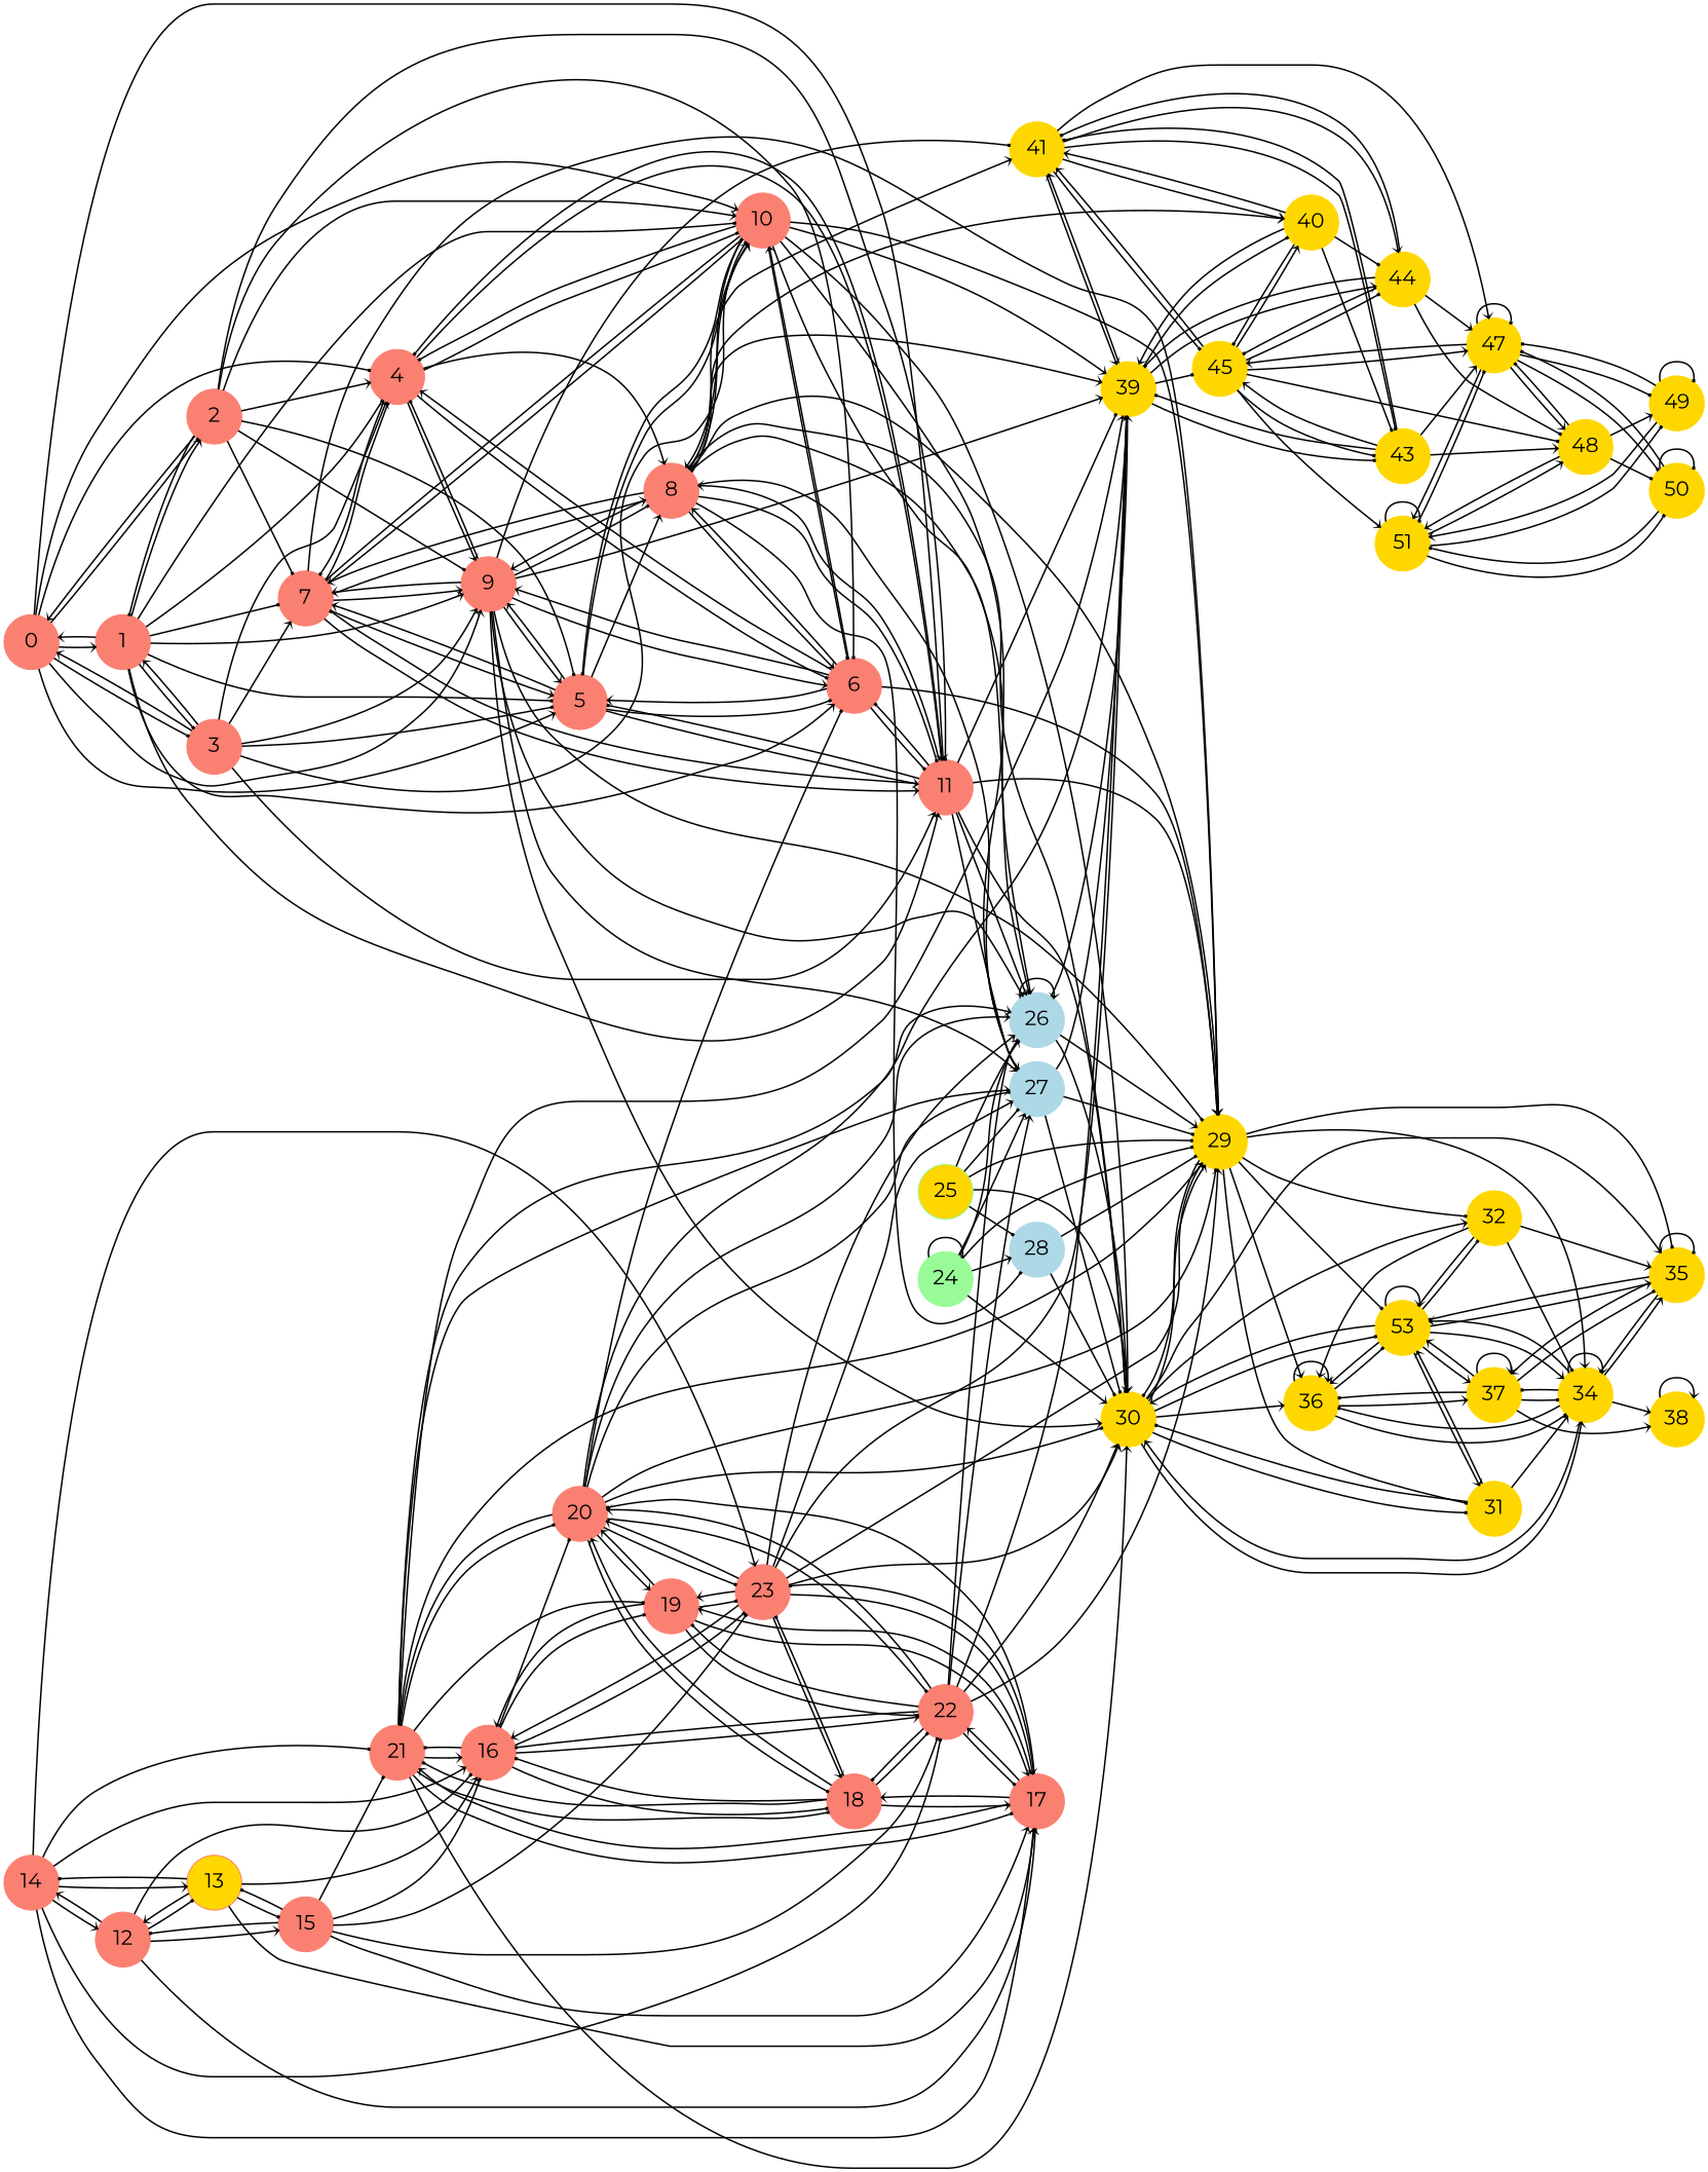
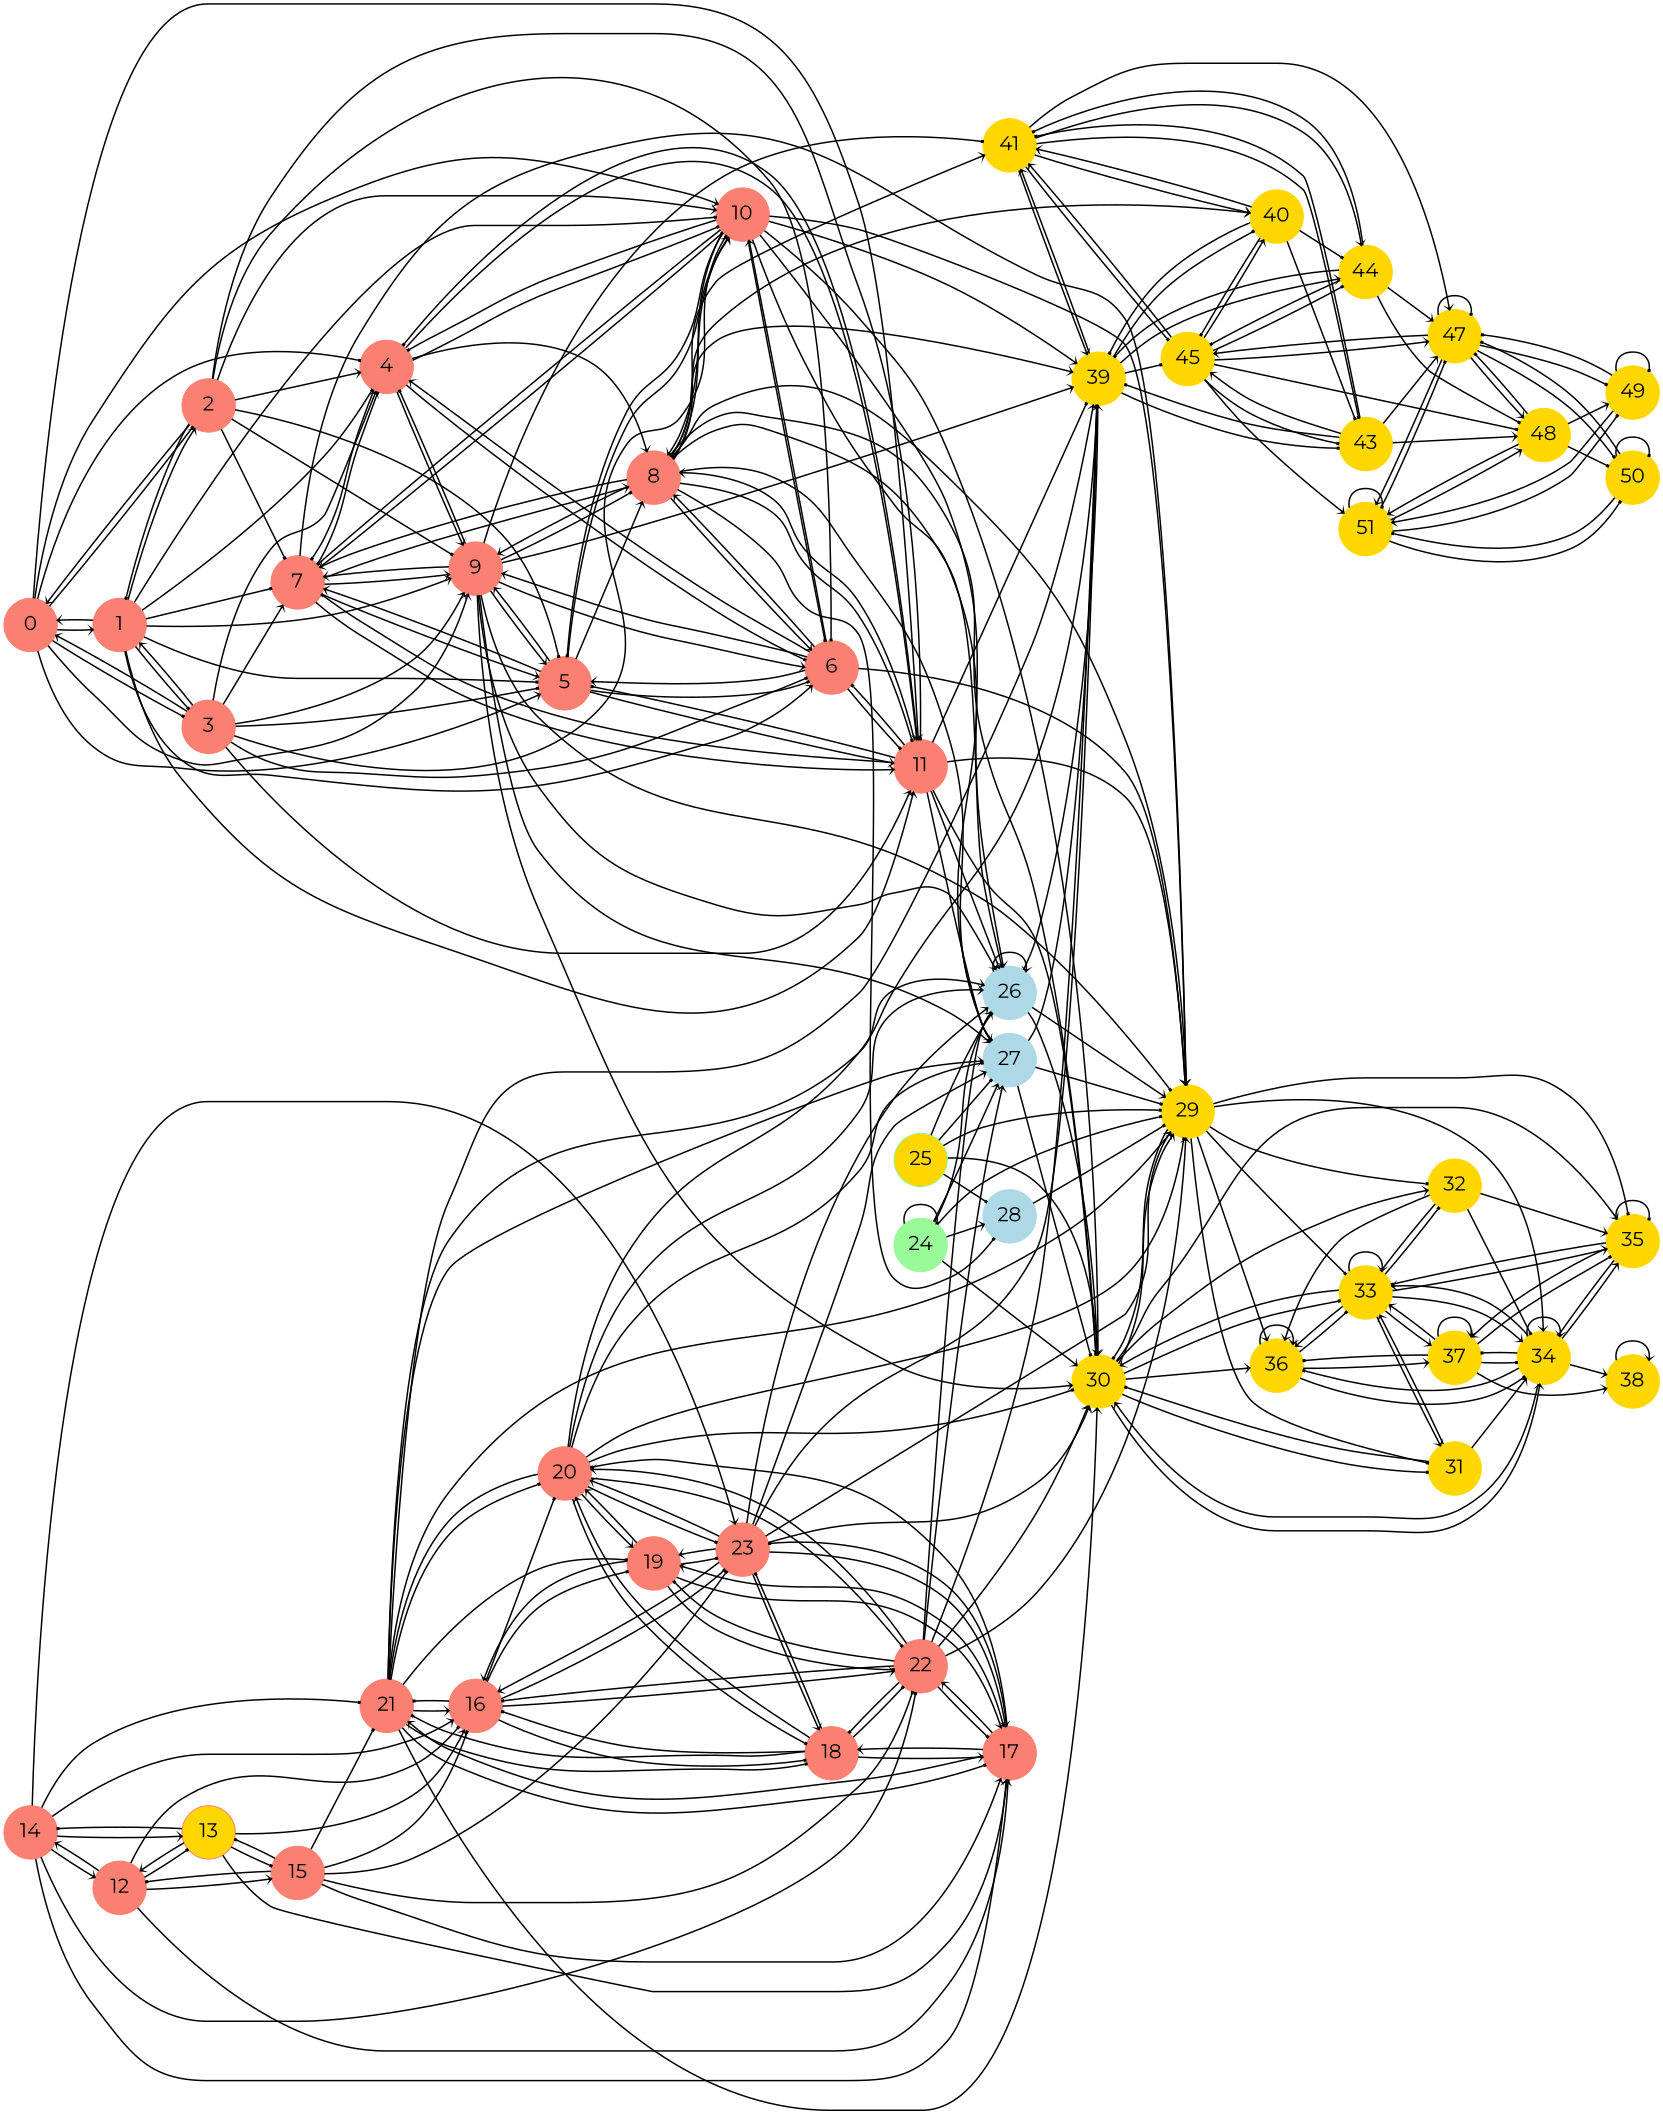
  digraph {
    fontname=Montserrat
    nodesep=0.2
    rankdir=LR
    ranksep=0.5
    node [color=salmon fixedsize=true fontname=Montserrat fontsize=20 shape=circle style=filled]
    edge [arrowhead=vee arrowsize=0.2 fontname=Montserrat fontsize=8 penwidth=1.5]
    0 [height=0.75 width=0.75]
    1 [height=0.75 width=0.75]
    2 [height=0.75 width=0.75]
    3 [height=0.75 width=0.75]
    4 [height=0.75 width=0.75]
    5 [height=0.75 width=0.75]
    9 [height=0.75 width=0.75]
    10 [height=0.75 width=0.75]
    11 [height=0.75 width=0.75]
    6 [height=0.75 width=0.75]
    7 [height=0.75 width=0.75]
    8 [height=0.75 width=0.75]
    29 [color=gold height=0.75 width=0.75]
    26 [color=lightblue height=0.75 width=0.75]
    27 [color=lightblue height=0.75 width=0.75]
    30 [color=gold height=0.75 width=0.75]
    39 [color=gold height=0.75 width=0.75]
    41 [color=gold height=0.75 width=0.75]
    28 [color=lightblue height=0.75 width=0.75]
    40 [color=gold height=0.75 width=0.75]
    31 [color=gold height=0.75 width=0.75]
    32 [color=gold height=0.75 width=0.75]
-   33 [color=gold height=0.75 width=0.75 label=53]
+   33 [color=gold height=0.75 width=0.75]
    34 [color=gold height=0.75 width=0.75]
    35 [color=gold height=0.75 width=0.75]
    36 [color=gold height=0.75 width=0.75]
    43 [color=gold height=0.75 width=0.75]
    44 [color=gold height=0.75 width=0.75]
    45 [color=gold height=0.75 width=0.75]
    47 [color=gold height=0.75 width=0.75]
    12 [height=0.75 width=0.75]
    13 [fillcolor=gold height=0.75 width=0.75]
    14 [height=0.75 width=0.75]
    15 [height=0.75 width=0.75]
    16 [height=0.75 width=0.75]
    17 [height=0.75 width=0.75]
    21 [height=0.75 width=0.75]
    22 [height=0.75 width=0.75]
    23 [height=0.75 width=0.75]
    18 [height=0.75 width=0.75]
    19 [height=0.75 width=0.75]
    20 [height=0.75 width=0.75]
    24 [color=palegreen height=0.75 width=0.75]
    25 [color=palegreen fillcolor=gold height=0.75 width=0.75]
    37 [color=gold height=0.75 width=0.75]
    38 [color=gold height=0.75 width=0.75]
    48 [color=gold height=0.75 width=0.75]
    51 [color=gold height=0.75 width=0.75]
    49 [color=gold height=0.75 width=0.75]
    50 [color=gold height=0.75 width=0.75]
    0 -> 1
    0 -> 2 [arrowhead=box]
    0 -> 3 [arrowhead=box]
    0 -> 4 [arrowhead=box]
    0 -> 5
    0 -> 9
    0 -> 10
    0 -> 11
    1 -> 0
    1 -> 2
    1 -> 3 [arrowhead=box]
    1 -> 4 [arrowhead=box]
    1 -> 5 [arrowhead=box]
    1 -> 9
    1 -> 10 [arrowhead=box]
    1 -> 11
    1 -> 6
    1 -> 7 [arrowhead=box]
    2 -> 0
    2 -> 1 [arrowhead=box]
    2 -> 4
    2 -> 5 [arrowhead=box]
    2 -> 9 [arrowhead=box]
    2 -> 10
    2 -> 11 [arrowhead=box]
    2 -> 6 [arrowhead=box]
    2 -> 7 [arrowhead=box]
    3 -> 0
    3 -> 1
    3 -> 4
    3 -> 5 [arrowhead=box]
    3 -> 9
    3 -> 10 [arrowhead=box]
    3 -> 11
-   20 -> 6 [arrowhead=box]
+   3 -> 6 [arrowhead=box]
    3 -> 7
    4 -> 9
    4 -> 10 [arrowhead=box]
    4 -> 11
    4 -> 6 [arrowhead=box]
    4 -> 7 [arrowhead=box]
    4 -> 8
    5 -> 9
    5 -> 10
    5 -> 11
    5 -> 6 [arrowhead=box]
    5 -> 7
    5 -> 8
    9 -> 4 [arrowhead=box]
    9 -> 5
    9 -> 6
    9 -> 7
    9 -> 8 [arrowhead=box]
    9 -> 29 [arrowhead=box]
    9 -> 26
    9 -> 27
    9 -> 30
    9 -> 39
    9 -> 41 [arrowhead=box]
    10 -> 4 [arrowhead=box]
    10 -> 5 [arrowhead=box]
    10 -> 6 [arrowhead=box]
    10 -> 7 [arrowhead=box]
    10 -> 8
    10 -> 29 [arrowhead=box]
    10 -> 26
    10 -> 27
    10 -> 30
    10 -> 39
    11 -> 4 [arrowhead=box]
    11 -> 5 [arrowhead=box]
    11 -> 6 [arrowhead=box]
    11 -> 7 [arrowhead=box]
    11 -> 8
    11 -> 29
    11 -> 26
    11 -> 27 [arrowhead=box]
    11 -> 30 [arrowhead=box]
    11 -> 39 [arrowhead=box]
    6 -> 4
    6 -> 5
    6 -> 9
    6 -> 10
    6 -> 11 [arrowhead=box]
    6 -> 8
    6 -> 29
    7 -> 4 [arrowhead=box]
    7 -> 5
    7 -> 9
    7 -> 10 [arrowhead=box]
    7 -> 11
    7 -> 8
    7 -> 29
    8 -> 9
    8 -> 10
    8 -> 11 [arrowhead=box]
    8 -> 6
    8 -> 7
    8 -> 29 [arrowhead=box]
    8 -> 26 [arrowhead=box]
    8 -> 27 [arrowhead=box]
    8 -> 30 [arrowhead=box]
    8 -> 39
    8 -> 41
    8 -> 28 [arrowhead=box]
    8 -> 40
    29 -> 30 [arrowhead=box]
    29 -> 31 [arrowhead=box]
    29 -> 32 [arrowhead=box]
    29 -> 33 [arrowhead=box]
    29 -> 34
    29 -> 35 [arrowhead=box]
    29 -> 36
    26 -> 29
    26 -> 26
    26 -> 30
    26 -> 39
    27 -> 29 [arrowhead=box]
    27 -> 30 [arrowhead=box]
    27 -> 39 [arrowhead=box]
    30 -> 29
    30 -> 31 [arrowhead=box]
    30 -> 32
    30 -> 33 [arrowhead=box]
    30 -> 34
    30 -> 35
    30 -> 36
    39 -> 41
    39 -> 40 [arrowhead=box]
    39 -> 43 [arrowhead=box]
    39 -> 44
    39 -> 45 [arrowhead=box]
    41 -> 39
    41 -> 40
    41 -> 43 [arrowhead=box]
    41 -> 44
    41 -> 45 [arrowhead=box]
    41 -> 47
    28 -> 29 [arrowhead=box]
-   28 -> 30 [arrowhead=box]
-   40 -> 39
+   40 -> 39 [arrowhead=box]
    40 -> 41
    40 -> 43 [arrowhead=box]
    40 -> 44 [arrowhead=box]
    40 -> 45 [arrowhead=box]
    31 -> 30 [arrowhead=box]
    31 -> 33
    31 -> 34
    32 -> 33 [arrowhead=box]
    32 -> 34 [arrowhead=box]
    32 -> 35
    32 -> 36
    33 -> 30
    33 -> 31
    33 -> 32 [arrowhead=box]
    33 -> 33
    33 -> 34
    33 -> 35
    33 -> 36
    33 -> 37
    34 -> 30
    34 -> 33
    34 -> 34
    34 -> 35
    34 -> 36 [arrowhead=box]
    34 -> 37 [arrowhead=box]
    34 -> 38
    35 -> 33 [arrowhead=box]
    35 -> 34 [arrowhead=box]
    35 -> 35 [arrowhead=box]
    35 -> 37
    36 -> 33 [arrowhead=box]
    36 -> 34 [arrowhead=box]
    36 -> 36
    36 -> 37
    43 -> 39 [arrowhead=box]
    43 -> 41 [arrowhead=box]
    43 -> 45
    43 -> 47
    43 -> 48
    44 -> 39 [arrowhead=box]
    44 -> 41 [arrowhead=box]
    44 -> 45 [arrowhead=box]
    44 -> 47
    44 -> 48 [arrowhead=box]
    45 -> 41
    45 -> 40
    45 -> 43 [arrowhead=box]
    45 -> 44 [arrowhead=box]
    45 -> 47
    45 -> 48 [arrowhead=box]
    45 -> 51
    47 -> 45
    47 -> 47 [arrowhead=box]
    47 -> 48
    47 -> 51
    47 -> 49 [arrowhead=box]
    47 -> 50 [arrowhead=box]
    12 -> 13 [arrowhead=box]
    12 -> 14
    12 -> 15
    12 -> 16 [arrowhead=box]
    12 -> 17 [arrowhead=box]
    13 -> 12
    13 -> 14 [arrowhead=box]
    13 -> 15 [arrowhead=box]
    13 -> 16
    13 -> 17
    14 -> 12
    14 -> 13
    14 -> 16
    14 -> 17
    14 -> 21 [arrowhead=box]
    14 -> 22 [arrowhead=box]
    14 -> 23
    15 -> 12 [arrowhead=box]
    15 -> 13 [arrowhead=box]
    15 -> 16 [arrowhead=box]
    15 -> 17
    15 -> 21 [arrowhead=box]
    15 -> 22 [arrowhead=box]
    15 -> 23 [arrowhead=box]
    16 -> 21 [arrowhead=box]
    16 -> 22
    16 -> 23 [arrowhead=box]
    16 -> 18 [arrowhead=box]
    16 -> 19 [arrowhead=box]
    16 -> 20 [arrowhead=box]
    17 -> 21
    17 -> 22
    17 -> 23 [arrowhead=box]
    17 -> 18
    17 -> 19
    17 -> 20 [arrowhead=box]
    21 -> 29
    21 -> 26
    21 -> 27
    21 -> 30
    21 -> 39
    21 -> 16
    21 -> 17 [arrowhead=box]
    21 -> 18 [arrowhead=box]
    21 -> 19 [arrowhead=box]
    21 -> 20 [arrowhead=box]
    22 -> 29
    22 -> 26 [arrowhead=box]
    22 -> 27
    22 -> 30
    22 -> 39 [arrowhead=box]
    22 -> 16 [arrowhead=box]
    22 -> 17 [arrowhead=box]
    22 -> 18 [arrowhead=box]
    22 -> 19 [arrowhead=box]
    22 -> 20
    23 -> 29
    23 -> 26
    23 -> 27
    23 -> 30
    23 -> 39 [arrowhead=box]
    23 -> 16
    23 -> 17
    23 -> 18
    23 -> 19
    23 -> 20
    18 -> 16 [arrowhead=box]
    18 -> 17
    18 -> 21 [arrowhead=box]
    18 -> 22 [arrowhead=box]
    18 -> 23 [arrowhead=box]
    18 -> 20
    19 -> 16
    19 -> 17
    19 -> 22 [arrowhead=box]
    19 -> 23 [arrowhead=box]
    19 -> 20
    20 -> 29 [arrowhead=box]
    20 -> 26
    20 -> 27 [arrowhead=box]
    20 -> 30 [arrowhead=box]
    20 -> 39 [arrowhead=box]
    20 -> 21 [arrowhead=box]
    20 -> 22 [arrowhead=box]
    20 -> 23 [arrowhead=box]
    20 -> 18 [arrowhead=box]
    20 -> 19
    24 -> 29 [arrowhead=box]
    24 -> 26
    24 -> 27
    24 -> 30
    24 -> 28
    24 -> 24 [arrowhead=box]
    25 -> 29 [arrowhead=box]
    25 -> 26 [arrowhead=box]
    25 -> 27 [arrowhead=box]
    25 -> 30 [arrowhead=box]
    25 -> 28 [arrowhead=box]
    37 -> 33
    37 -> 34 [arrowhead=box]
    37 -> 35 [arrowhead=box]
    37 -> 36 [arrowhead=box]
    37 -> 37
    37 -> 38
    38 -> 38
    48 -> 47 [arrowhead=box]
    48 -> 51
    48 -> 49
    48 -> 50 [arrowhead=box]
    51 -> 47 [arrowhead=box]
    51 -> 48
    51 -> 51 [arrowhead=box]
    51 -> 49 [arrowhead=box]
    51 -> 50 [arrowhead=box]
    49 -> 47 [arrowhead=box]
    49 -> 51
    49 -> 49 [arrowhead=box]
    50 -> 47 [arrowhead=box]
    50 -> 51 [arrowhead=box]
    50 -> 50 [arrowhead=box]
  }
